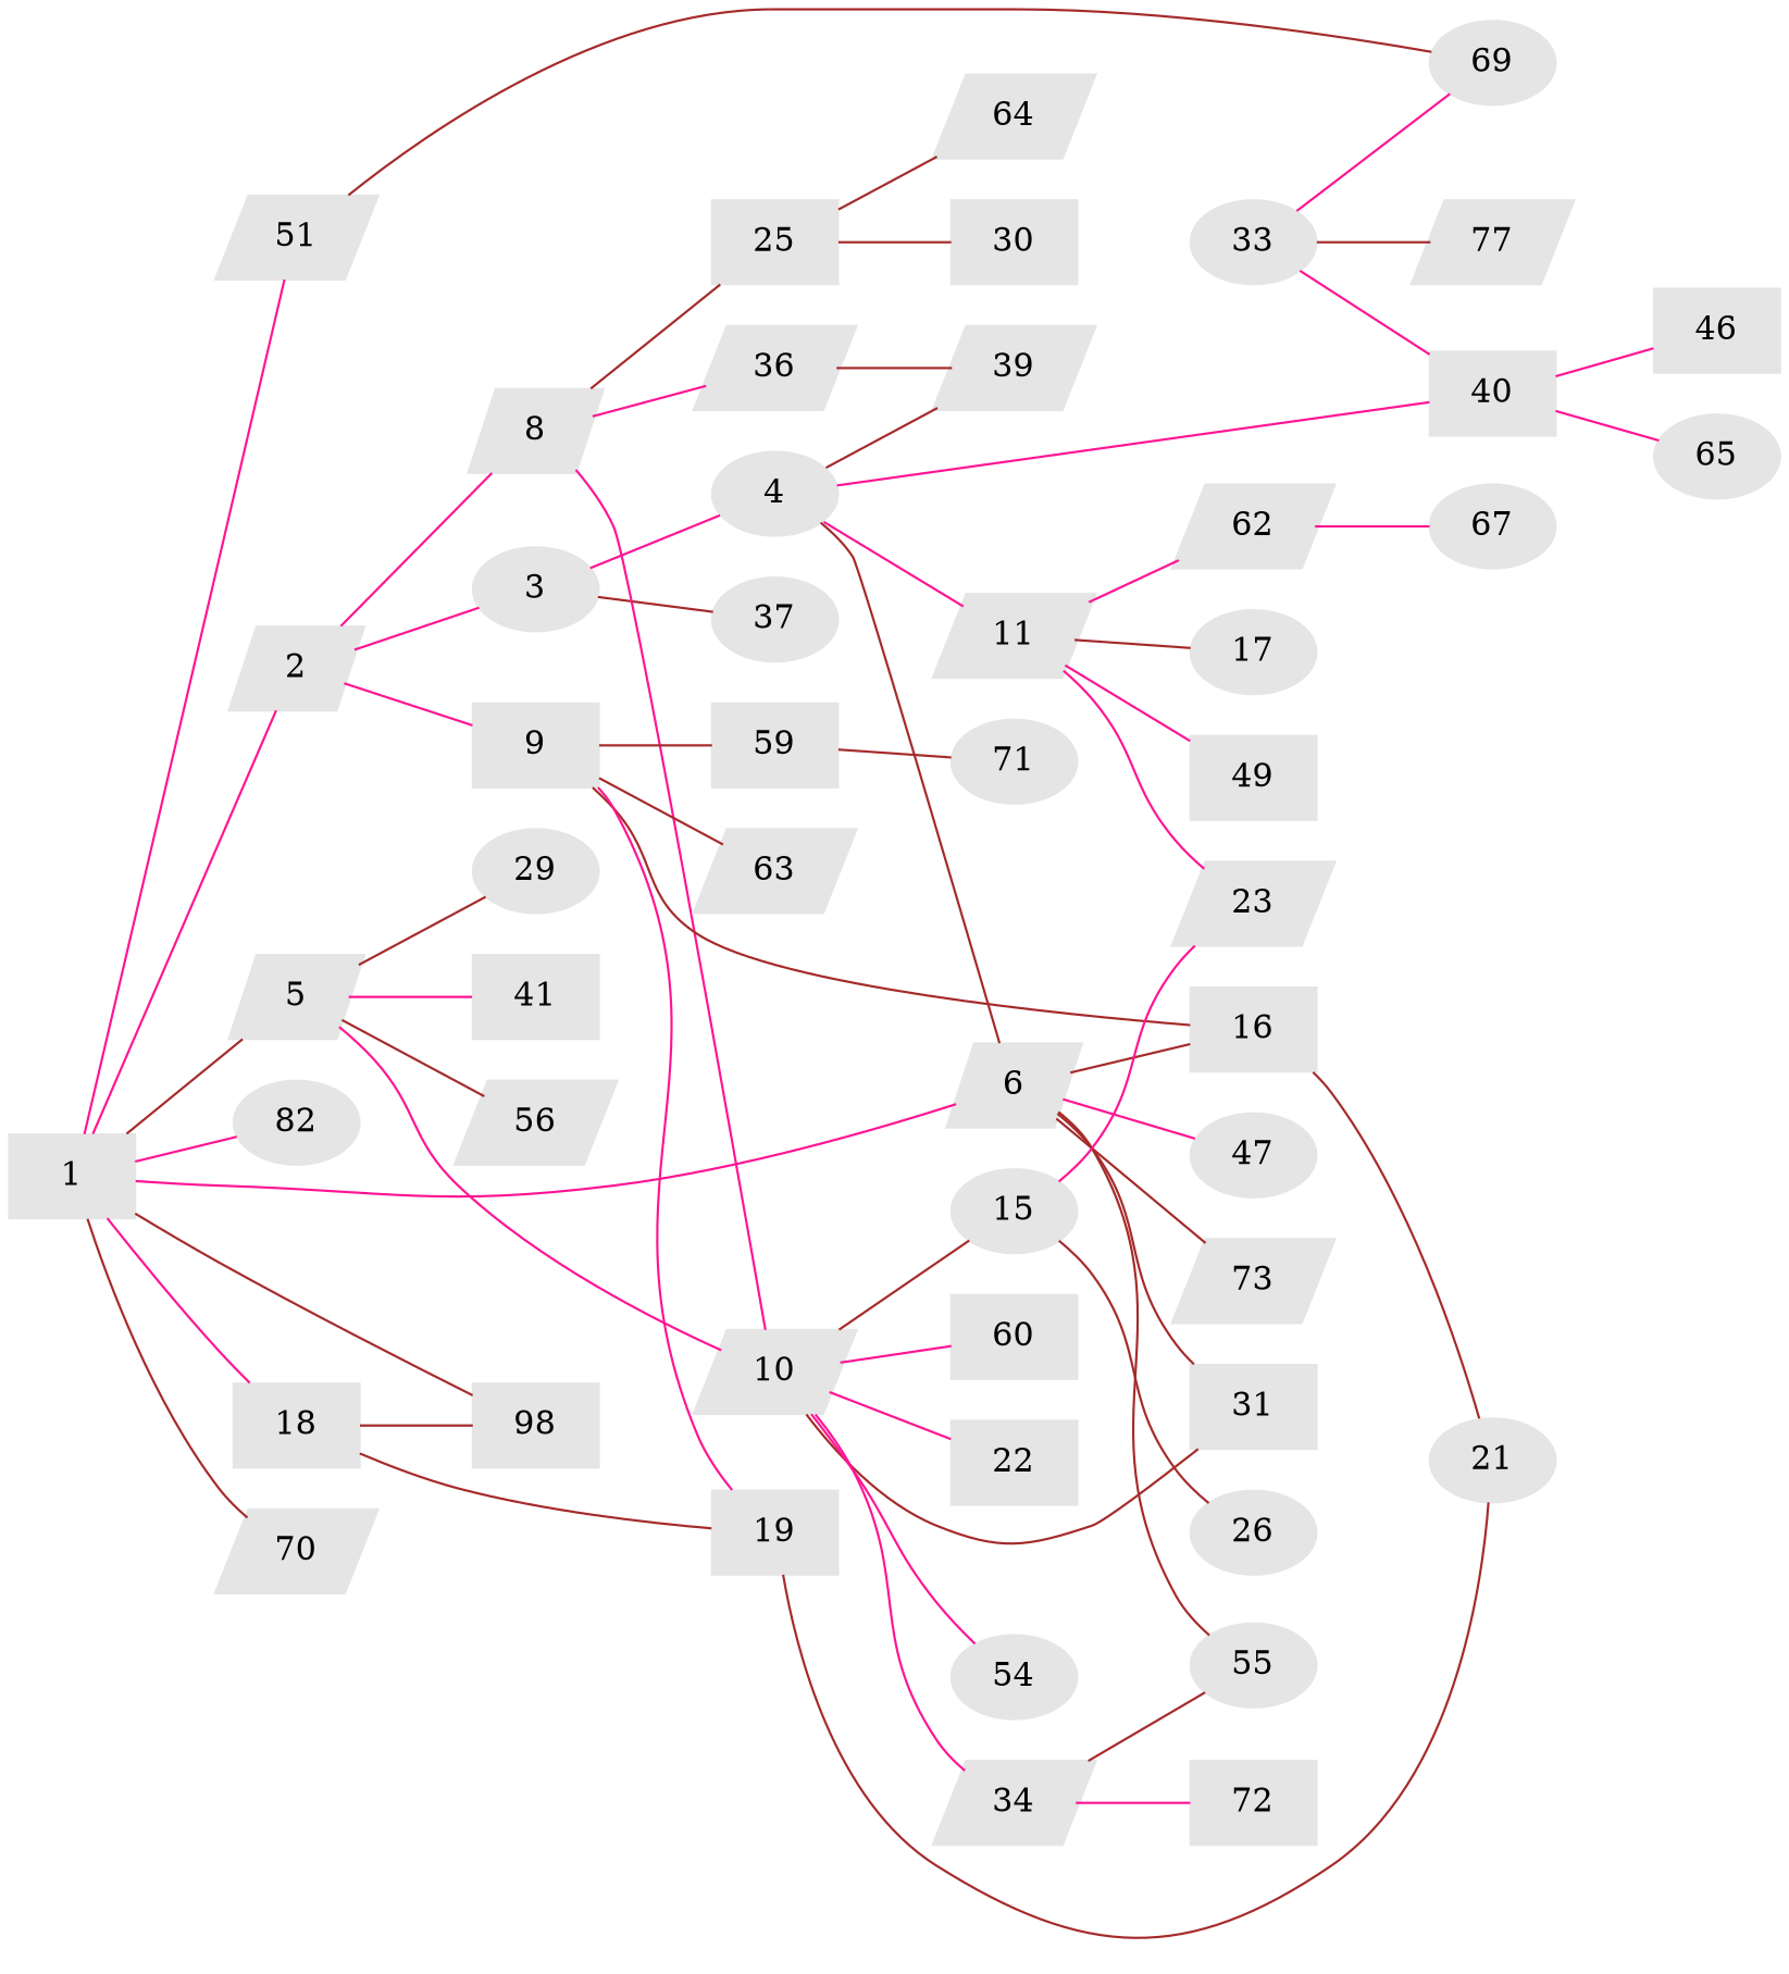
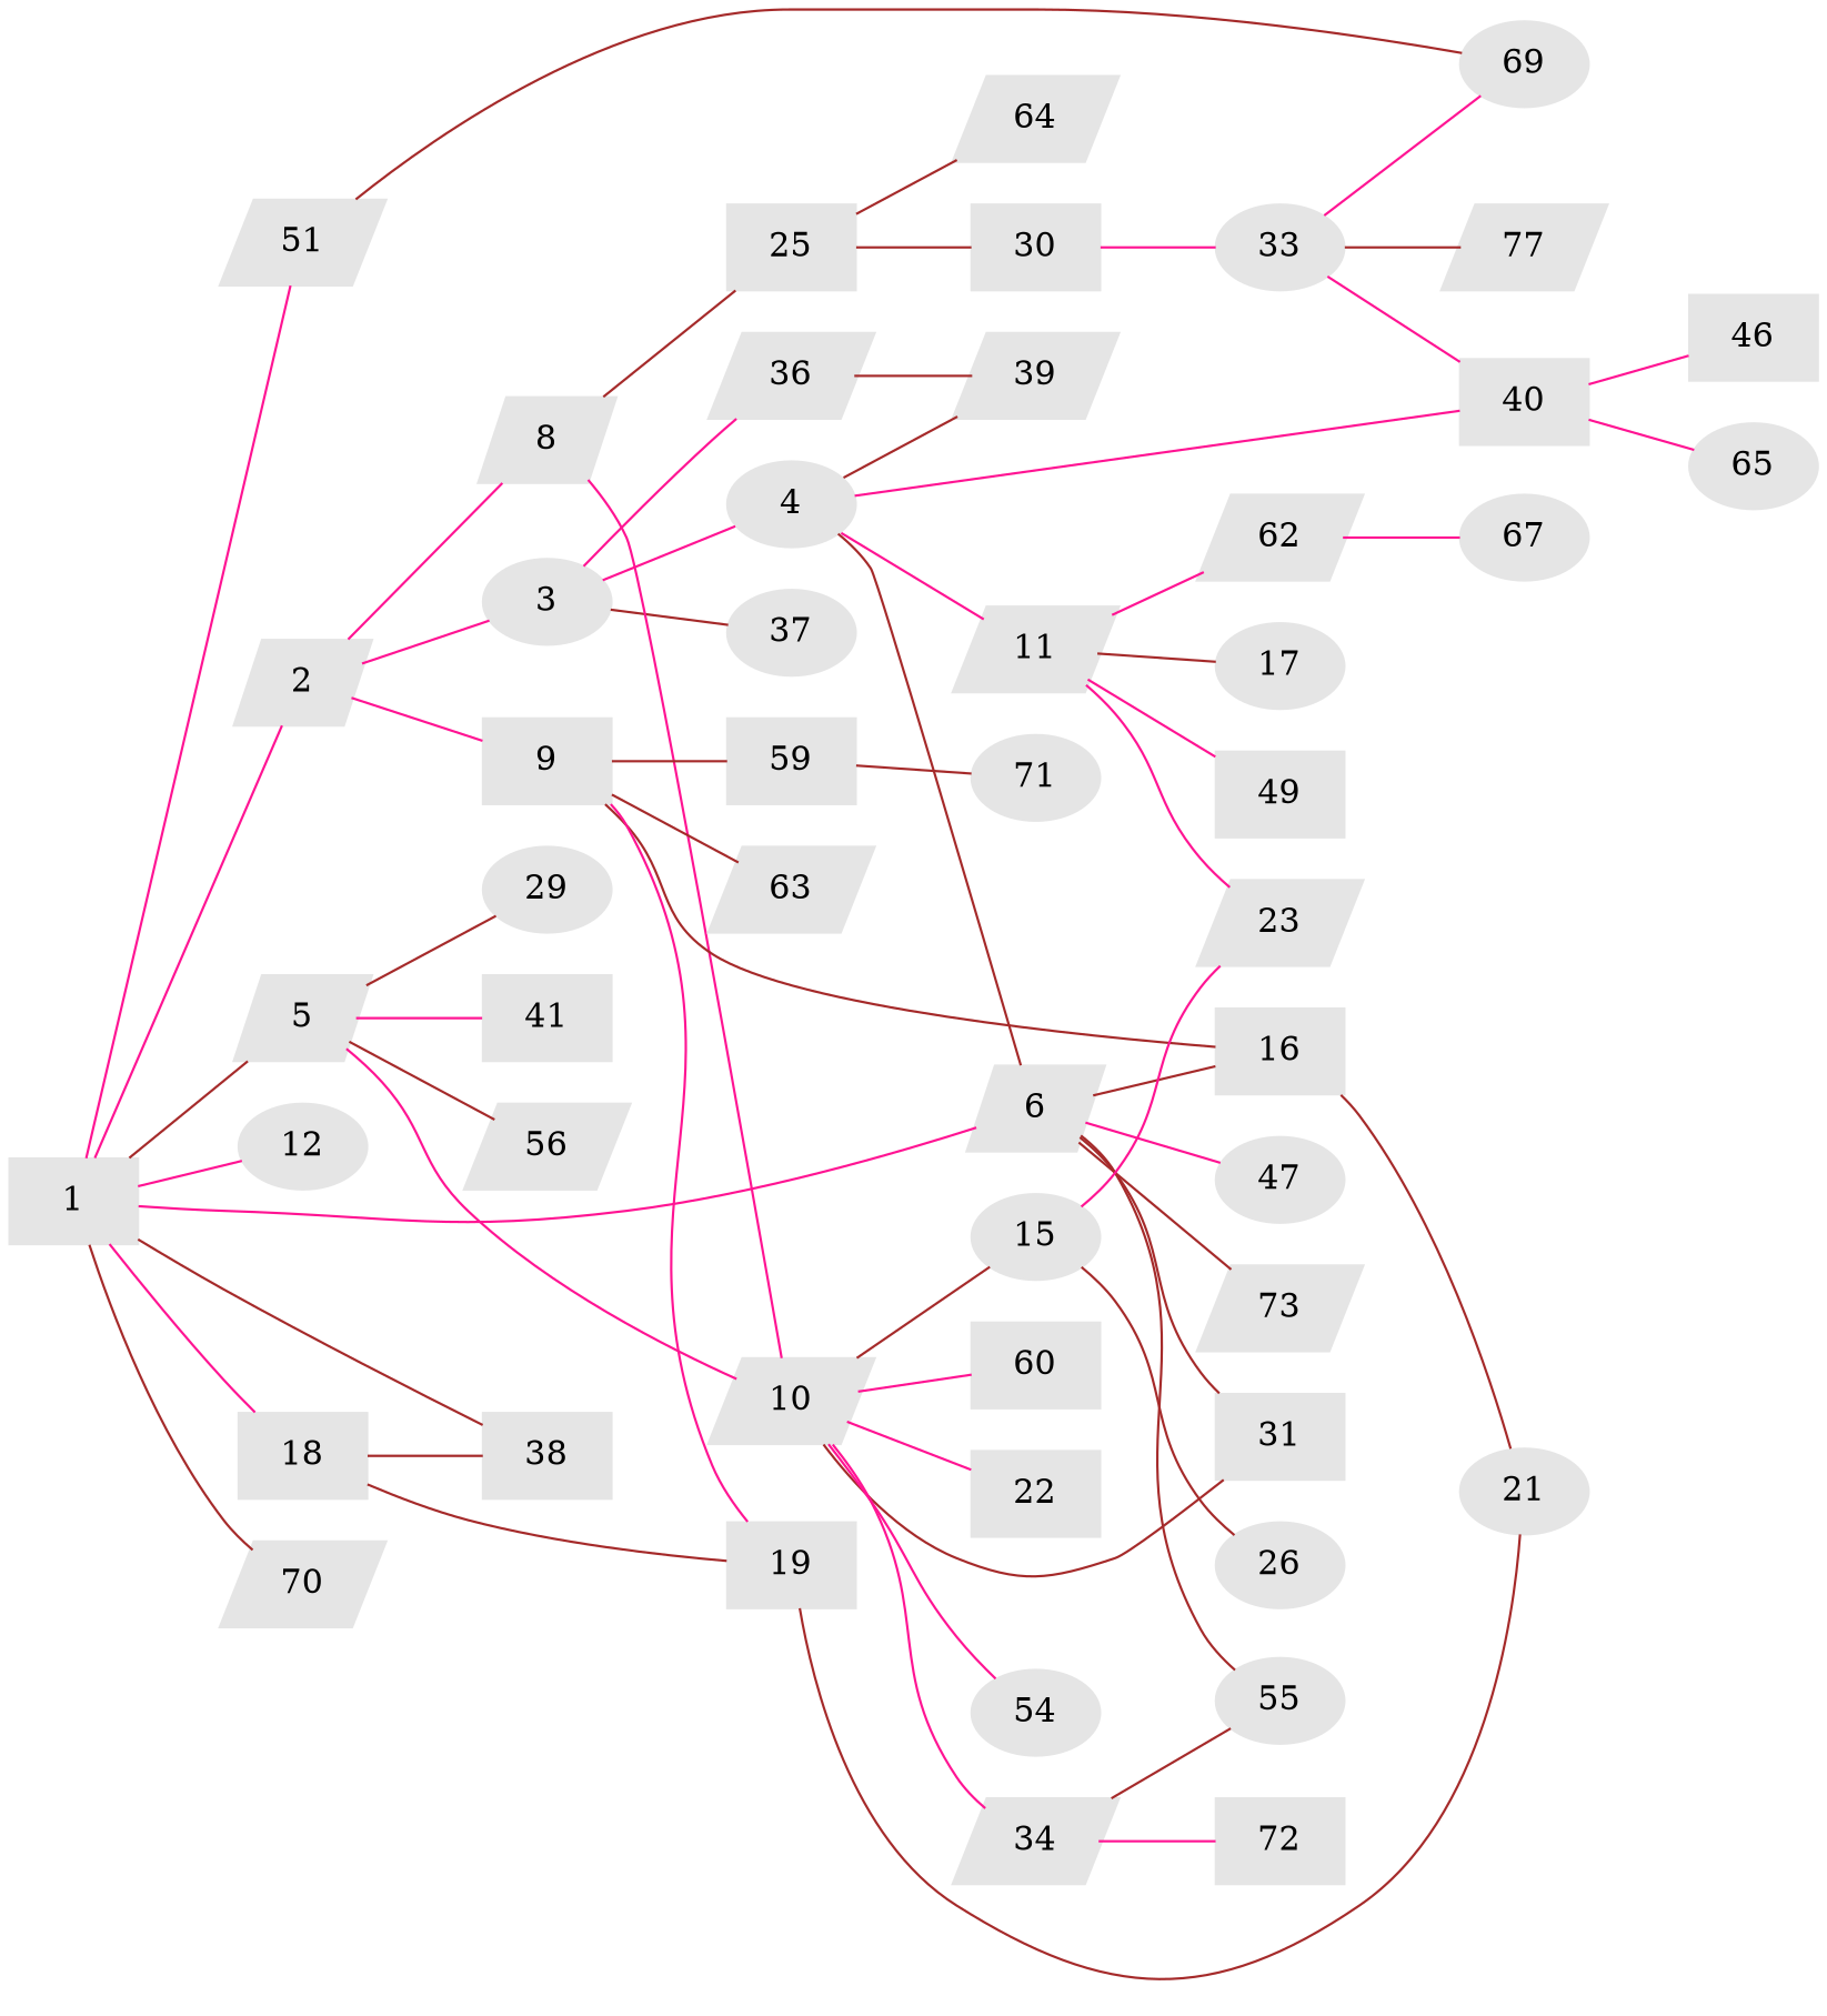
  graph {
    rankdir=LR
    node [color=gray90 shape=parallelogram style=filled]
    edge [color=deeppink]
    1 [shape=box super="+68"]
    2
    5 [super="+27"]
    6 [super="+44"]
-   12 [shape=ellipse super="+66" label=82]
+   12 [shape=ellipse super="+66"]
    18 [shape=box super="+52"]
-   38 [shape=box label=98]
+   38 [shape=box]
    51 [super="+76"]
    70
    3 [shape=ellipse super="+7"]
    8
    9 [shape=box super="+32"]
    10 [super="+14"]
    29 [shape=ellipse]
    41 [shape=box]
    56
    n17 [label=73]
    16 [shape=box super="+48"]
    31 [shape=box]
    47 [shape=ellipse]
    55 [shape=ellipse super="+57"]
    19 [shape=box super="+24"]
    69 [shape=ellipse]
    4 [shape=ellipse super="+28"]
    36
    37 [shape=ellipse]
    25 [shape=box super="+74"]
    59 [shape=box]
    63
    11 [super="+61"]
    39 [super="+43"]
    40 [shape=box super="+42"]
    17 [shape=ellipse]
    23 [super="+75"]
    49 [shape=box]
    62
    46 [shape=box]
    65 [shape=ellipse]
    15 [shape=ellipse]
    n40 [label=60 shape=box]
    22 [shape=box super="+60"]
    34 [super="+35"]
    54 [shape=ellipse super="+73"]
    21 [shape=ellipse super="+45"]
    30 [shape=box]
    64
    71 [shape=ellipse]
    26 [shape=ellipse super="+58"]
    72 [shape=box]
    67 [shape=ellipse]
    33 [shape=ellipse super="+50"]
    77
    1 -- 2
    1 -- 5 [color=brown]
    1 -- 6
    1 -- 12
    1 -- 18
    1 -- 38 [color=brown]
    1 -- 51
    1 -- 70 [color=brown]
    2 -- 3
    2 -- 8
    2 -- 9
    5 -- 10
    5 -- 29 [color=brown]
    5 -- 41
    5 -- 56 [color=brown]
    6 -- n17 [color=brown]
    6 -- 16 [color=brown]
    6 -- 31 [color=brown]
    6 -- 47
    6 -- 55 [color=brown]
    18 -- 38 [color=brown]
    18 -- 19 [color=brown]
    51 -- 69 [color=brown]
    3 -- 4
-   8 -- 36
+   3 -- 36
    3 -- 37 [color=brown]
    8 -- 10
    8 -- 25 [color=brown]
    9 -- 16 [color=brown]
    9 -- 19
    9 -- 59 [color=brown]
    9 -- 63 [color=brown]
    10 -- 31 [color=brown]
    10 -- 15 [color=brown]
    10 -- n40
    10 -- 22
    10 -- 34
    10 -- 54
    16 -- 21 [color=brown]
    19 -- 21 [color=brown]
    4 -- 6 [color=brown]
    4 -- 11
    4 -- 39 [color=brown]
    4 -- 40
    36 -- 39 [color=brown]
    25 -- 30 [color=brown]
    25 -- 64 [color=brown]
    59 -- 71 [color=brown]
    11 -- 17 [color=brown]
    11 -- 23
    11 -- 49
    11 -- 62
    40 -- 46
    40 -- 65
    62 -- 67
    15 -- 23
    15 -- 26 [color=brown]
    34 -- 55 [color=brown]
    34 -- 72
+   30 -- 33
    33 -- 69
    33 -- 40
    33 -- 77 [color=brown]
  }
